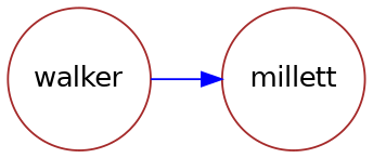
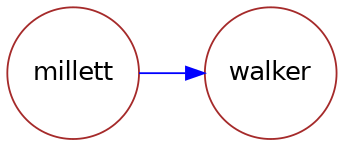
  digraph {
    rankdir=LR
    fontname="DejaVu Sans"
    node [fillcolor=white fixedsize=true shape=circle style=filled color=brown fontname="DejaVu Sans"]
    walker [height=1 width=1]
    millett [height=1 width=1]
-   walker -> millett [arrowhead=normal color=blue penwidth=1 fontname="DejaVu Sans"]
+   millett -> walker [arrowhead=normal color=blue penwidth=1 fontname="DejaVu Sans"]
  }
